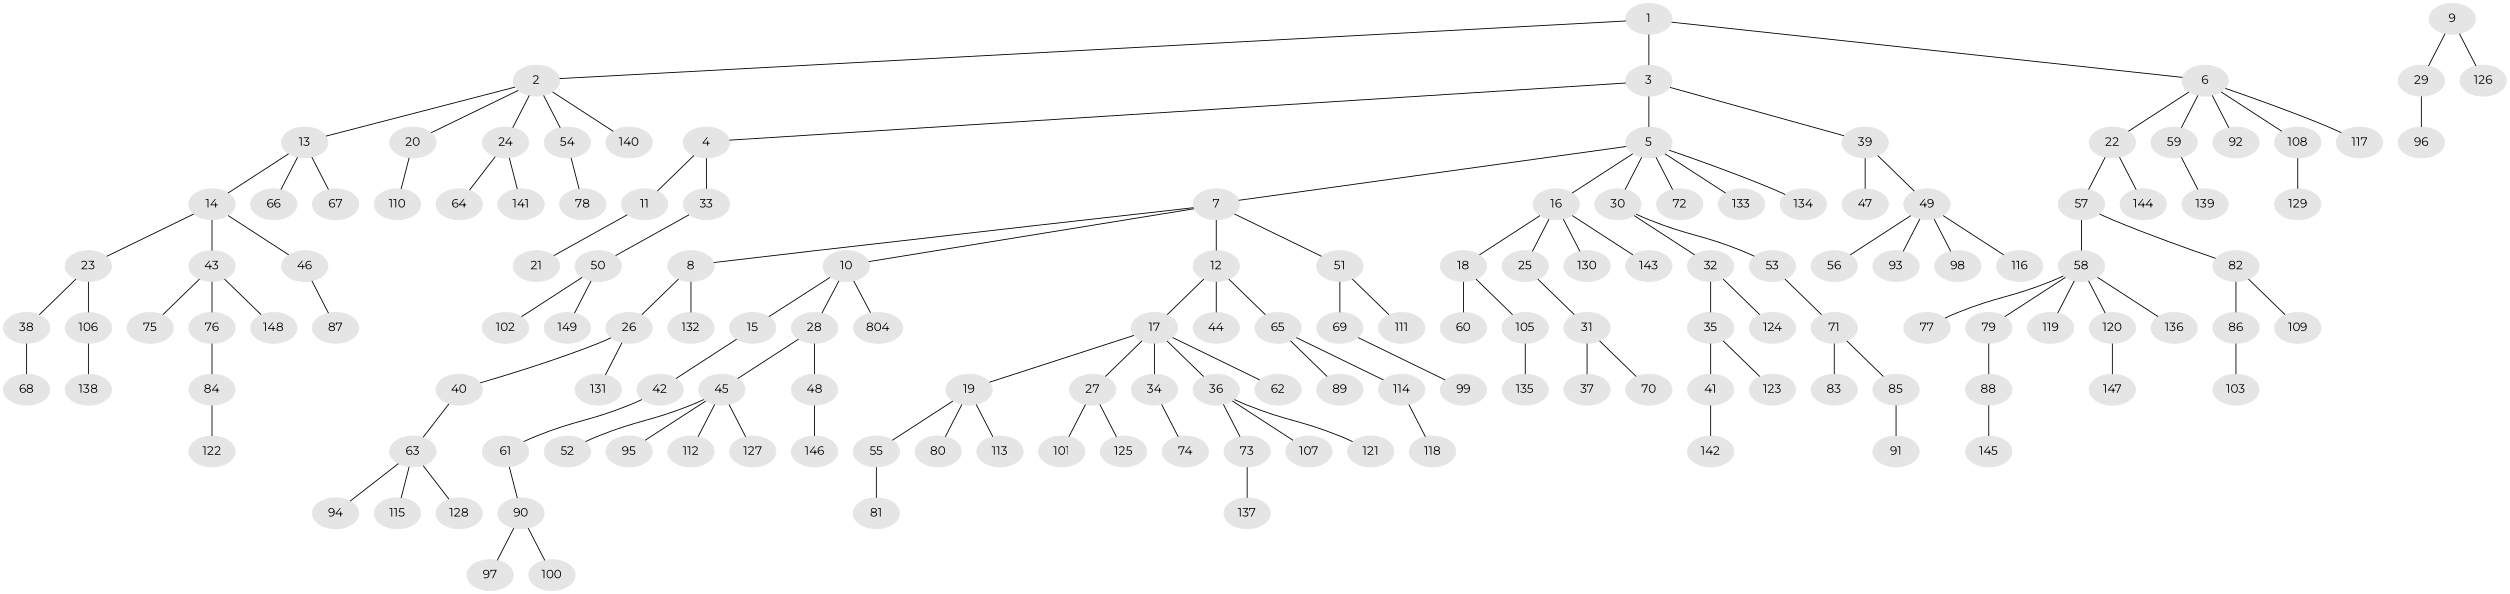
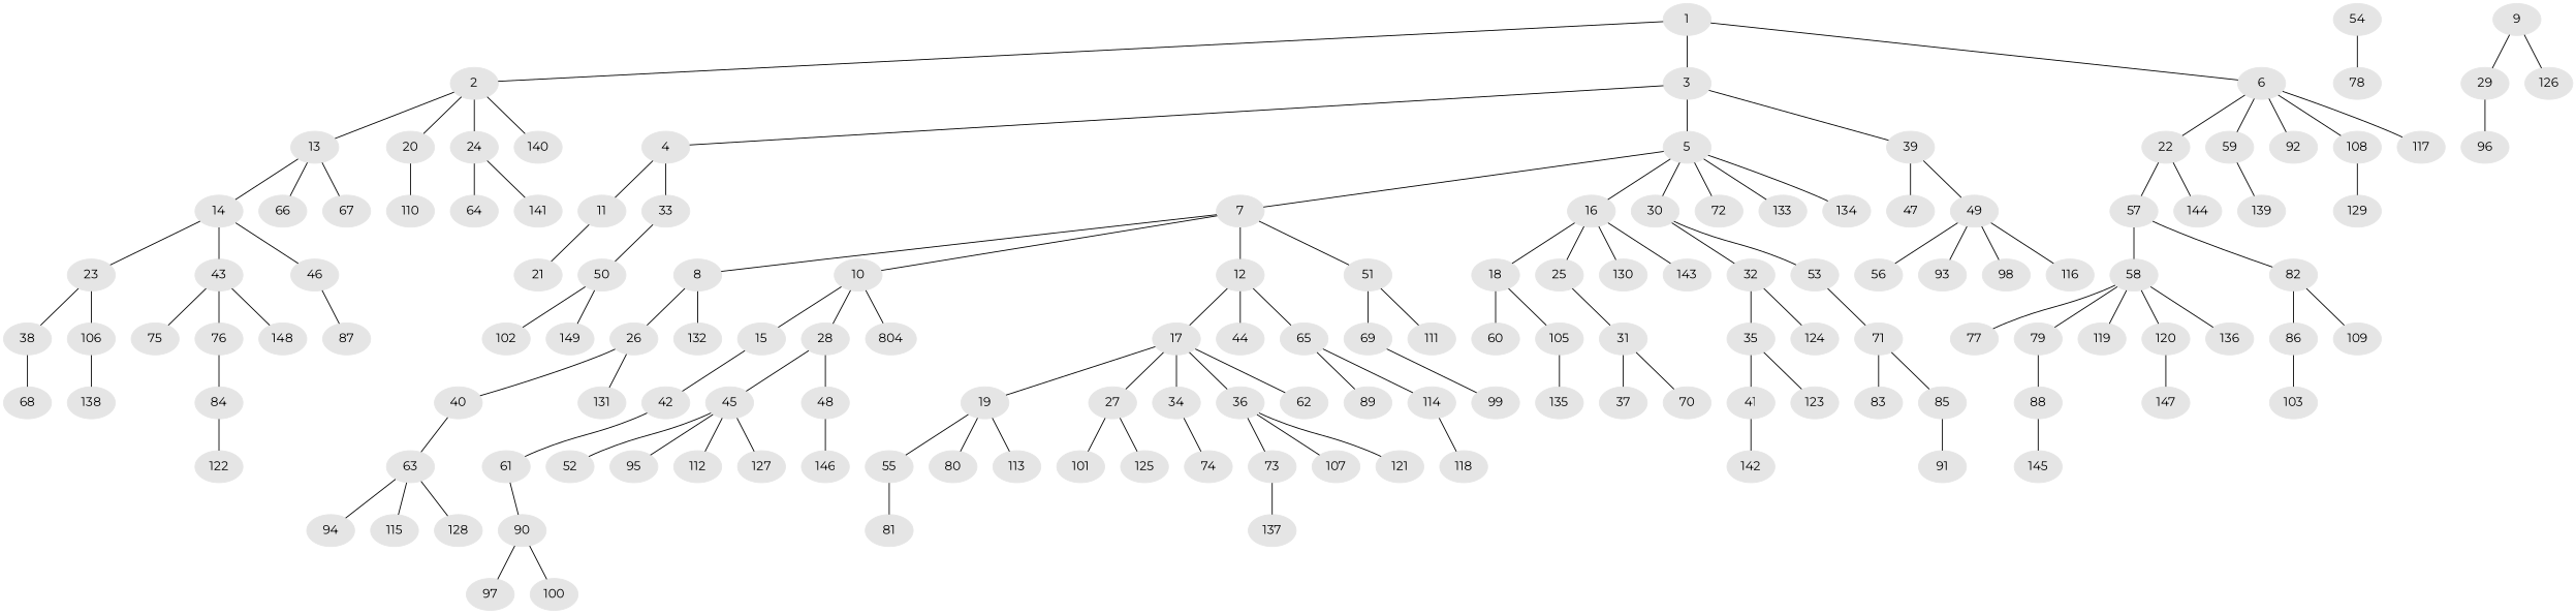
  graph {
    fontname=Montserrat
    node [color=gray90 fontname=Montserrat style=filled]
    edge [fontname=Montserrat]
    1
    2
    3
    6
    13
    20
    24
    54
    140
    4
    5
    39
    22
    59
    92
    108
    117
    9
    29
    126
    14
    66
    67
    110
    64
    141
    78
    11
    33
    7
    16
    30
    72
    133
    134
    47
    49
    21
    50
    8
    10
    12
    51
    18
    25
    130
    143
    32
    53
    57
    144
    139
    129
    26
    132
    15
    28
    n58 [label=804]
    17
    44
    65
    69
    111
    40
    131
    96
    42
    45
    48
    19
    27
    34
    36
    62
    89
    114
    23
    43
    46
    38
    106
    75
    76
    148
    87
    61
    60
    105
    31
    55
    80
    113
    101
    125
    74
    73
    107
    121
    135
    81
    58
    82
    68
    138
    37
    70
    63
    52
    95
    112
    127
    146
    35
    124
    71
    41
    123
    102
    149
    142
    137
    56
    93
    98
    116
    94
    115
    128
    90
    84
    99
    83
    85
    77
    79
    119
    120
    136
    86
    109
    88
    147
    97
    100
    118
    91
    122
    145
    103
    1 -- 2
    1 -- 3
    1 -- 6
    2 -- 13
    2 -- 20
    2 -- 24
-   2 -- 54
    2 -- 140
    3 -- 4
    3 -- 5
    3 -- 39
    6 -- 22
    6 -- 59
    6 -- 92
    6 -- 108
    6 -- 117
    13 -- 14
    13 -- 66
    13 -- 67
    20 -- 110
    24 -- 64
    24 -- 141
    54 -- 78
    4 -- 11
    4 -- 33
    5 -- 7
    5 -- 16
    5 -- 30
    5 -- 72
    5 -- 133
    5 -- 134
    39 -- 47
    39 -- 49
    22 -- 57
    22 -- 144
    59 -- 139
    108 -- 129
    9 -- 29
    9 -- 126
    29 -- 96
    14 -- 23
    14 -- 43
    14 -- 46
    11 -- 21
    33 -- 50
    7 -- 8
    7 -- 10
    7 -- 12
    7 -- 51
    16 -- 18
    16 -- 25
    16 -- 130
    16 -- 143
    30 -- 32
    30 -- 53
    49 -- 56
    49 -- 93
    49 -- 98
    49 -- 116
    50 -- 102
    50 -- 149
    8 -- 26
    8 -- 132
    10 -- 15
    10 -- 28
    10 -- n58
    12 -- 17
    12 -- 44
    12 -- 65
    51 -- 69
    51 -- 111
    18 -- 60
    18 -- 105
    25 -- 31
    32 -- 35
    32 -- 124
    53 -- 71
    57 -- 58
    57 -- 82
    26 -- 40
    26 -- 131
    15 -- 42
    28 -- 45
    28 -- 48
    17 -- 19
    17 -- 27
    17 -- 34
    17 -- 36
    17 -- 62
    65 -- 89
    65 -- 114
    69 -- 99
    40 -- 63
    42 -- 61
    45 -- 52
    45 -- 95
    45 -- 112
    45 -- 127
    48 -- 146
    19 -- 55
    19 -- 80
    19 -- 113
    27 -- 101
    27 -- 125
    34 -- 74
    36 -- 73
    36 -- 107
    36 -- 121
    114 -- 118
    23 -- 38
    23 -- 106
    43 -- 75
    43 -- 76
    43 -- 148
    46 -- 87
    38 -- 68
    106 -- 138
    76 -- 84
    61 -- 90
    105 -- 135
    31 -- 37
    31 -- 70
    55 -- 81
    73 -- 137
    58 -- 77
    58 -- 79
    58 -- 119
    58 -- 120
    58 -- 136
    82 -- 86
    82 -- 109
    63 -- 94
    63 -- 115
    63 -- 128
    35 -- 41
    35 -- 123
    71 -- 83
    71 -- 85
    41 -- 142
    90 -- 97
    90 -- 100
    84 -- 122
    85 -- 91
    79 -- 88
    120 -- 147
    86 -- 103
    88 -- 145
  }
